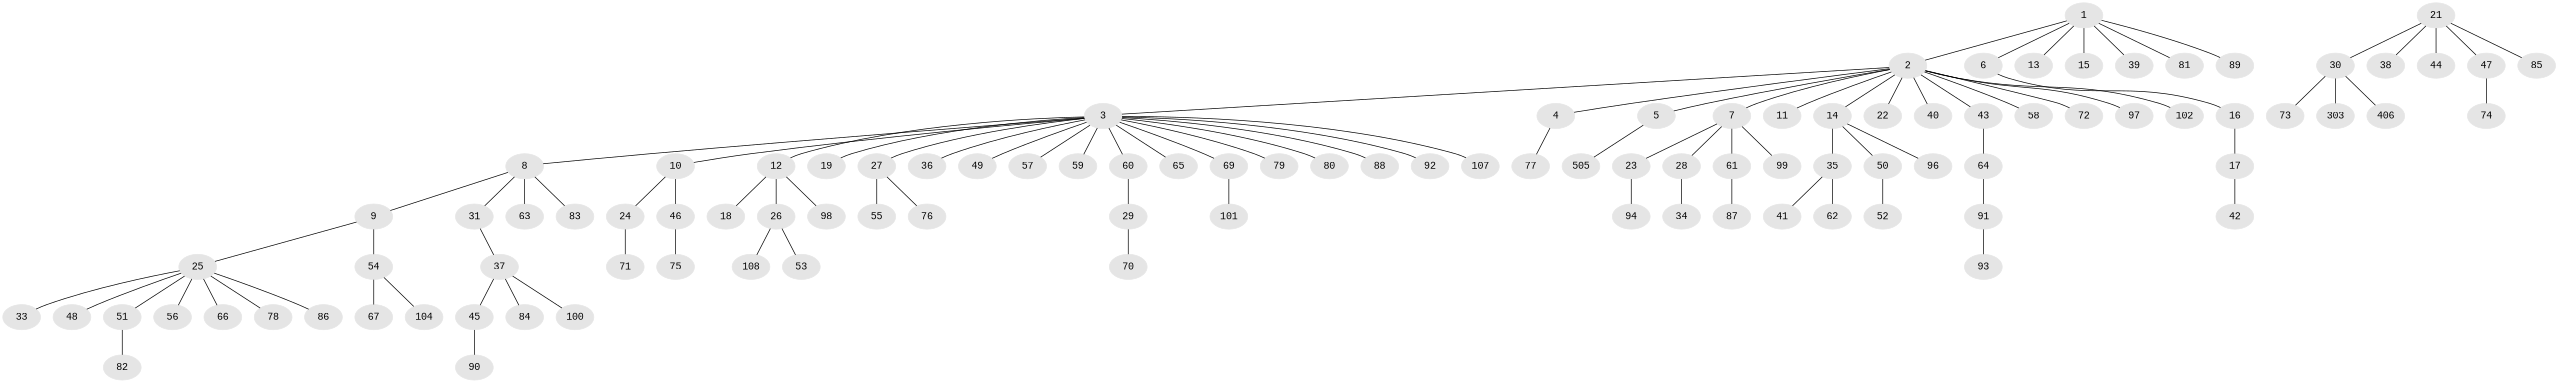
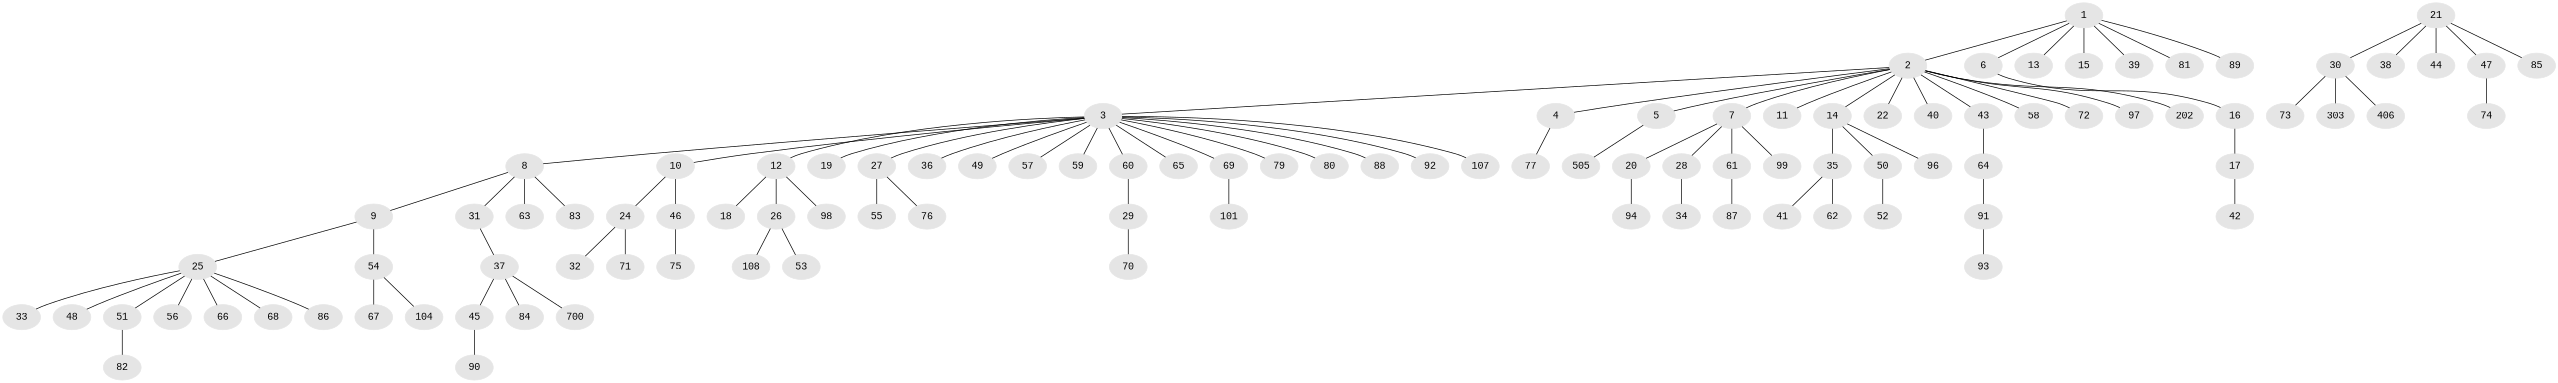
  graph {
    fontname="Liberation Mono"
    node [color=gray90 fontname="Liberation Mono" style=filled]
    edge [fontname="Liberation Mono"]
    1
    2
    6
    13
    15
    39
    81
    89
    3
    4
    5
    7
    11
    14
    22
    40
    43
    58
    72
    97
-   102
+   102 [label=202]
    16
    8
    10
    12
    19
    27
    36
    49
    57
    59
    60
    65
    69
    79
    80
    88
    92
    107
    77
    n41 [label=505]
-   20 [label=23]
+   20
    28
    61
    99
    35
    50
    96
    64
    9
    31
    63
    83
    24
    46
    18
    26
    98
    55
    76
    29
    70
    101
    21
    30
    38
    44
    47
    85
    17
    94
    34
    87
    25
    54
    37
    33
    48
    51
    56
    66
-   68 [label=78]
+   68
    86
+   32
    71
    75
    108
    53
    41
    62
    52
    42
    73
    n94 [label=303]
    n95 [label=406]
    74
    82
    67
    104
    45
    84
-   100
+   100 [label=700]
    90
    91
    93
    1 -- 2
    1 -- 6
    1 -- 13
    1 -- 15
    1 -- 39
    1 -- 81
    1 -- 89
    2 -- 3
    2 -- 4
    2 -- 5
    2 -- 7
    2 -- 11
    2 -- 14
    2 -- 22
    2 -- 40
    2 -- 43
    2 -- 58
    2 -- 72
    2 -- 97
    2 -- 102
    6 -- 16
    3 -- 8
    3 -- 10
    3 -- 12
    3 -- 19
    3 -- 27
    3 -- 36
    3 -- 49
    3 -- 57
    3 -- 59
    3 -- 60
    3 -- 65
    3 -- 69
    3 -- 79
    3 -- 80
    3 -- 88
    3 -- 92
    3 -- 107
    4 -- 77
    5 -- n41
    7 -- 20
    7 -- 28
    7 -- 61
    7 -- 99
    14 -- 35
    14 -- 50
    14 -- 96
    43 -- 64
    16 -- 17
    8 -- 9
    8 -- 31
    8 -- 63
    8 -- 83
    10 -- 24
    10 -- 46
    12 -- 18
    12 -- 26
    12 -- 98
    27 -- 55
    27 -- 76
    60 -- 29
    69 -- 101
    20 -- 94
    28 -- 34
    61 -- 87
    35 -- 41
    35 -- 62
    50 -- 52
    64 -- 91
    9 -- 25
    9 -- 54
    31 -- 37
+   24 -- 32
    24 -- 71
    46 -- 75
    26 -- 108
    26 -- 53
    29 -- 70
    21 -- 30
    21 -- 38
    21 -- 44
    21 -- 47
    21 -- 85
    30 -- 73
    30 -- n94
    30 -- n95
    47 -- 74
    17 -- 42
    25 -- 33
    25 -- 48
    25 -- 51
    25 -- 56
    25 -- 66
    25 -- 68
    25 -- 86
    54 -- 67
    54 -- 104
    37 -- 45
    37 -- 84
    37 -- 100
    51 -- 82
    45 -- 90
    91 -- 93
  }
